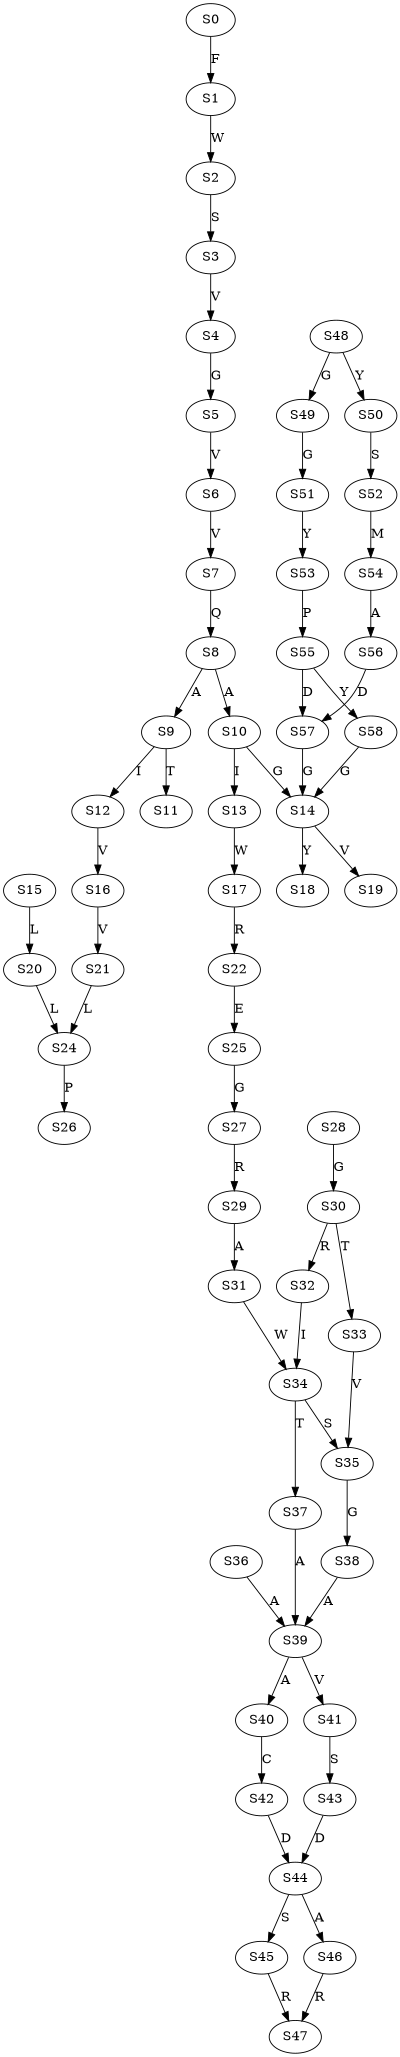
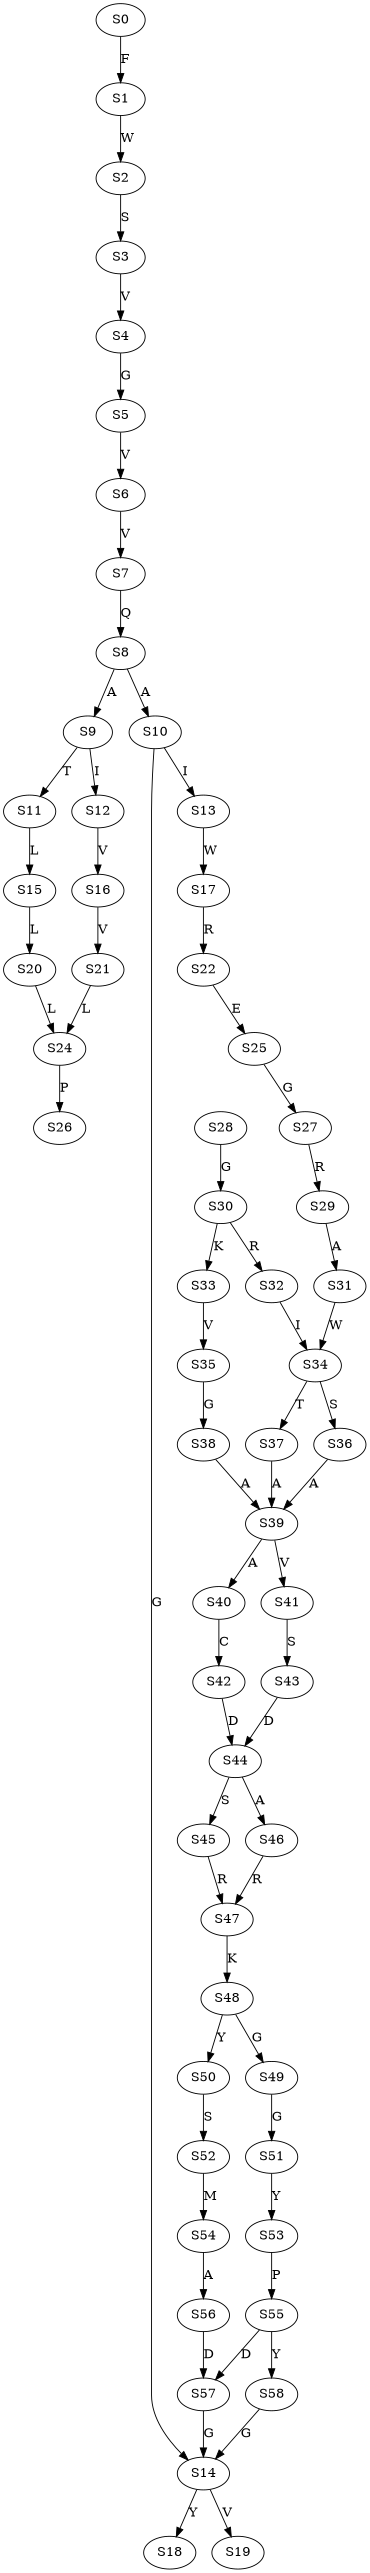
  strict digraph {
    S0
    S1
    S2
    S3
    S4
    S5
    S6
    S7
    S8
    S9
    S10
    S11
    S12
    S13
    S14
    S15
    S16
    S17
    S18
    S19
    S20
    S21
    S22
    S24
    S25
    S26
    S27
    S29
    S28
    S30
    S31
    S32
    S33
    S34
    S35
    S36
    S37
    S38
    S39
    S40
    S41
    S42
    S43
    S44
    S45
    S46
    S47
    S48
    S49
    S50
    S51
    S52
    S53
    S54
    S55
    S56
    S57
    S58
    S0 -> S1 [label=F]
    S1 -> S2 [label=W]
    S2 -> S3 [label=S]
    S3 -> S4 [label=V]
    S4 -> S5 [label=G]
    S5 -> S6 [label=V]
    S6 -> S7 [label=V]
    S7 -> S8 [label=Q]
    S8 -> S9 [label=A]
    S8 -> S10 [label=A]
    S9 -> S11 [label=T]
    S9 -> S12 [label=I]
    S10 -> S13 [label=I]
    S10 -> S14 [label=G]
+   S11 -> S15 [label=L]
    S12 -> S16 [label=V]
    S13 -> S17 [label=W]
    S14 -> S18 [label=Y]
    S14 -> S19 [label=V]
    S15 -> S20 [label=L]
    S16 -> S21 [label=V]
    S17 -> S22 [label=R]
    S20 -> S24 [label=L]
    S21 -> S24 [label=L]
    S22 -> S25 [label=E]
    S24 -> S26 [label=P]
    S25 -> S27 [label=G]
    S27 -> S29 [label=R]
    S29 -> S31 [label=A]
    S28 -> S30 [label=G]
    S30 -> S32 [label=R]
-   S30 -> S33 [label=T]
+   S30 -> S33 [label=K]
    S31 -> S34 [label=W]
    S32 -> S34 [label=I]
    S33 -> S35 [label=V]
-   S34 -> S35 [label=S]
+   S34 -> S36 [label=S]
    S34 -> S37 [label=T]
    S35 -> S38 [label=G]
    S36 -> S39 [label=A]
    S37 -> S39 [label=A]
    S38 -> S39 [label=A]
    S39 -> S40 [label=A]
    S39 -> S41 [label=V]
    S40 -> S42 [label=C]
    S41 -> S43 [label=S]
    S42 -> S44 [label=D]
    S43 -> S44 [label=D]
    S44 -> S45 [label=S]
    S44 -> S46 [label=A]
    S45 -> S47 [label=R]
    S46 -> S47 [label=R]
+   S47 -> S48 [label=K]
    S48 -> S49 [label=G]
    S48 -> S50 [label=Y]
    S49 -> S51 [label=G]
    S50 -> S52 [label=S]
    S51 -> S53 [label=Y]
    S52 -> S54 [label=M]
    S53 -> S55 [label=P]
    S54 -> S56 [label=A]
    S55 -> S57 [label=D]
    S55 -> S58 [label=Y]
    S56 -> S57 [label=D]
    S57 -> S14 [label=G]
    S58 -> S14 [label=G]
  }
